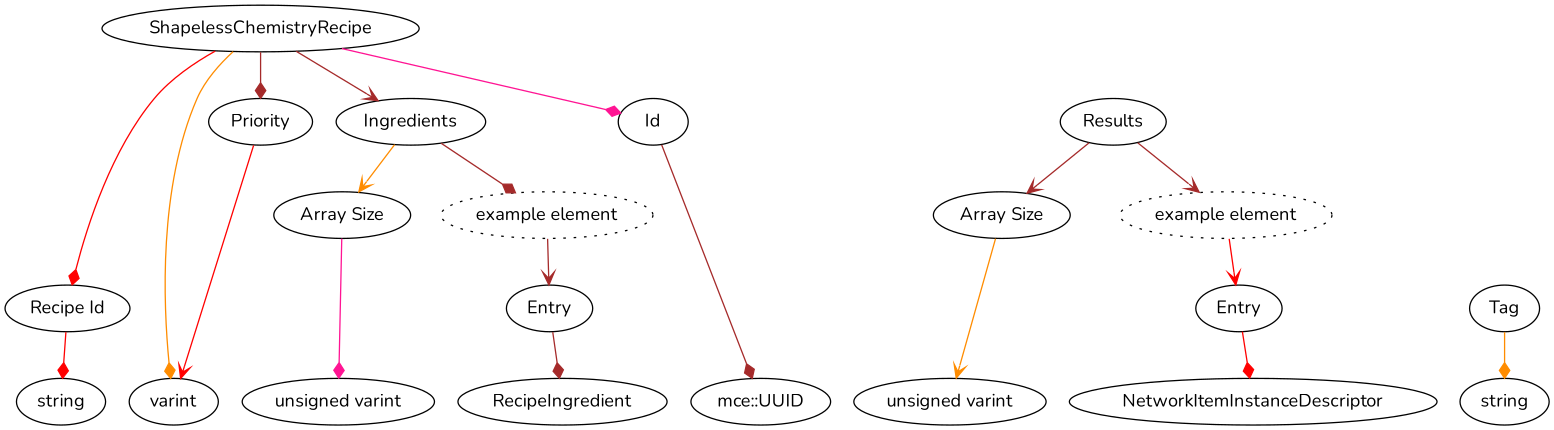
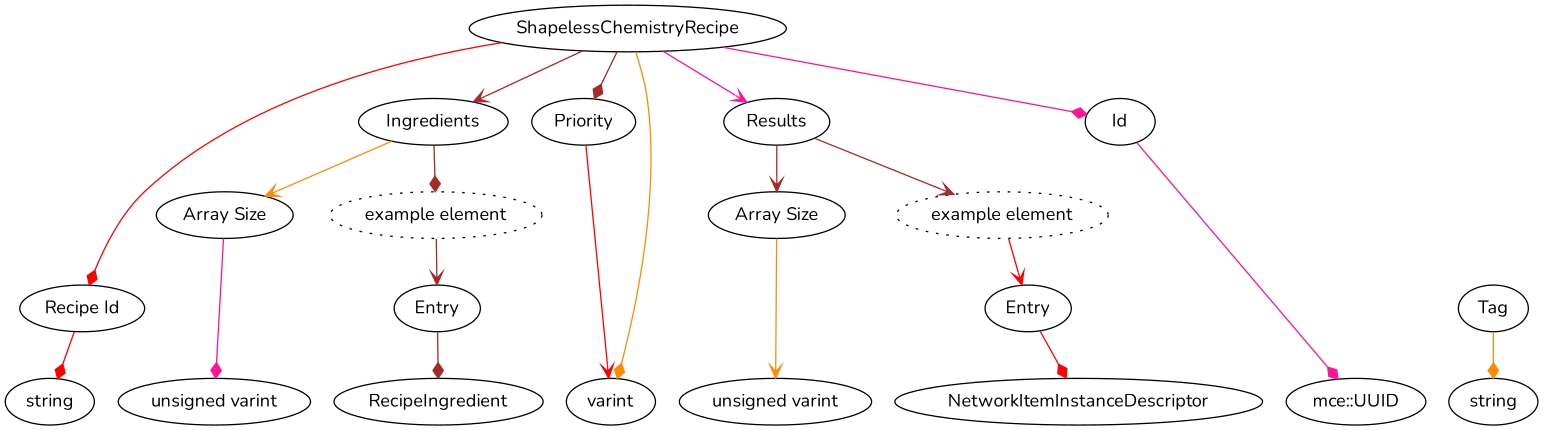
  digraph {
    fontname=Nunito
    rankdir=TB
    node [fontname=Nunito]
    edge [arrowhead=diamond color=brown fontname=Nunito]
    n1 [label=string]
    n2 [label="unsigned varint"]
    n3 [label=RecipeIngredient]
    n4 [label="unsigned varint"]
    n5 [label=NetworkItemInstanceDescriptor]
    n6 [label="mce::UUID"]
    n7 [label=string]
    n8 [label=varint]
    n9 [label=ShapelessChemistryRecipe]
    n10 [label="Recipe Id"]
    n11 [label=Ingredients]
    n12 [label=Results]
    n13 [label=Id]
    n14 [label=Priority]
    n15 [label="Array Size"]
    n16 [label="example element" style=dotted]
    n17 [label="Array Size"]
    n18 [label="example element" style=dotted]
    n19 [label=Tag]
    n20 [label=Entry]
    n21 [label=Entry]
    subgraph sub_1 {
      rank=max
      n1
      n2
      n3
      n4
      n5
      n6
      n7
      n8
    }
    n9 -> n8 [color=darkorange]
    n9 -> n10 [color=red]
    n9 -> n11 [arrowhead=vee]
+   n9 -> n12 [arrowhead=vee color=deeppink]
    n9 -> n13 [color=deeppink]
    n9 -> n14
    n10 -> n1 [color=red]
    n11 -> n15 [arrowhead=vee color=darkorange]
    n11 -> n16
    n12 -> n17 [arrowhead=vee]
    n12 -> n18 [arrowhead=vee]
-   n13 -> n6
+   n13 -> n6 [color=deeppink]
    n14 -> n8 [arrowhead=vee color=red]
    n15 -> n2 [color=deeppink]
    n16 -> n20 [arrowhead=vee]
    n17 -> n4 [arrowhead=vee color=darkorange]
    n18 -> n21 [arrowhead=vee color=red]
    n19 -> n7 [color=darkorange]
    n20 -> n3
    n21 -> n5 [color=red]
  }
